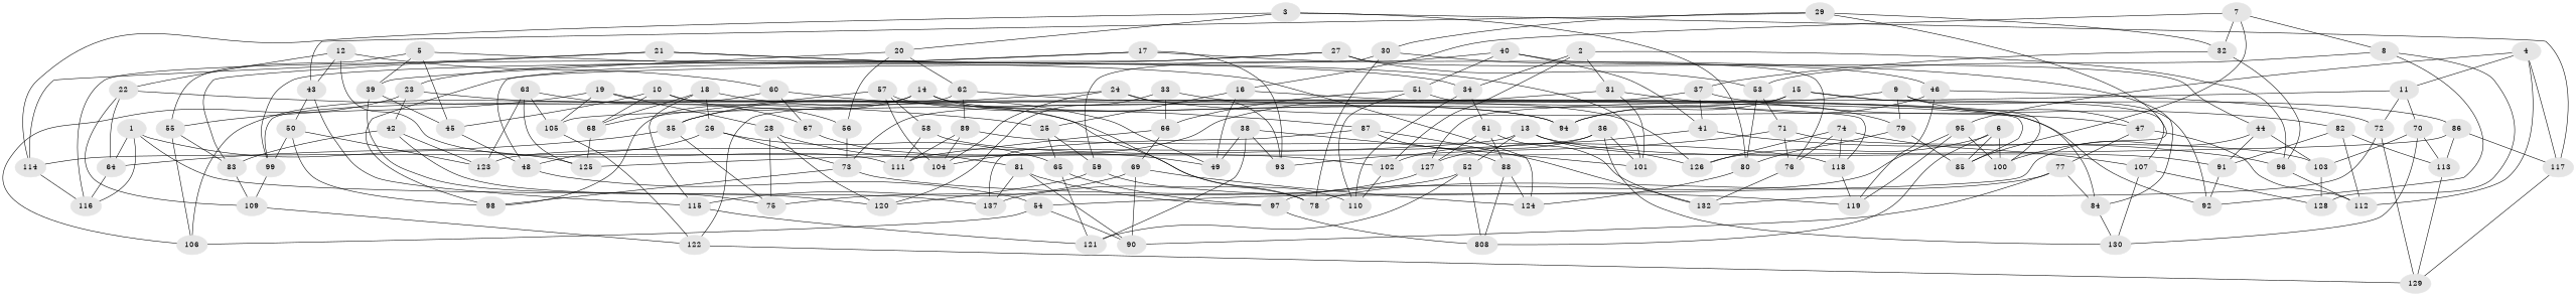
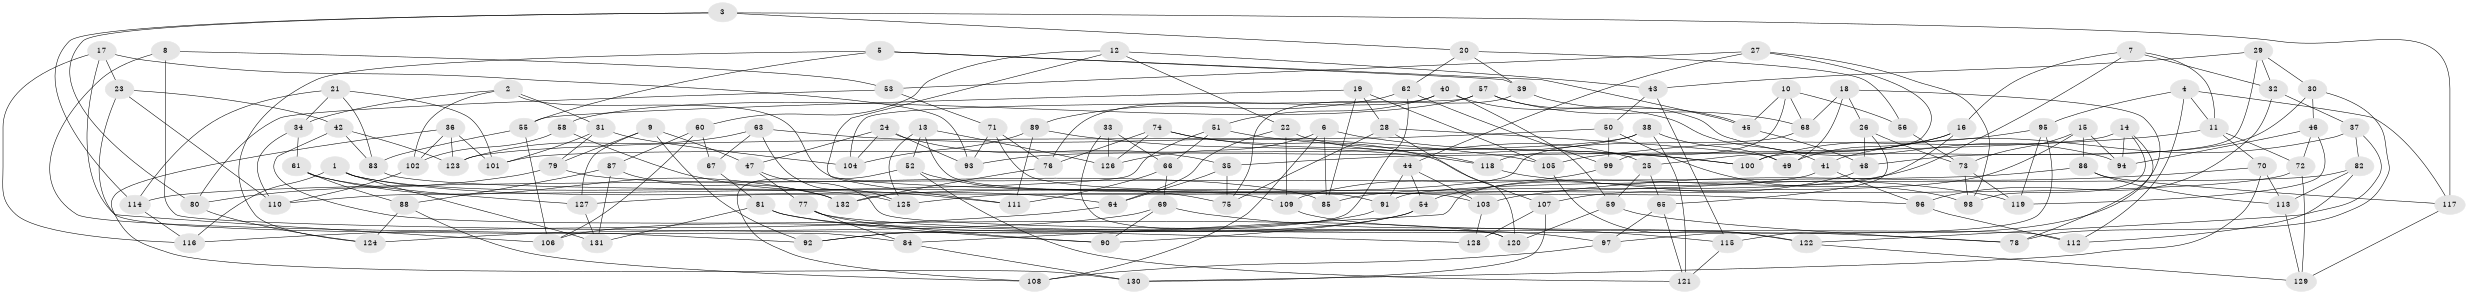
  graph {
    node [color=gray90 style=filled]
    1
    64
    116
    125
-   131 [label=137]
+   131
    2
    31
    34
    96
    102
    79
    101
    104
    110
    61
    112
    3
    20
    80
    114
    117
    39
    56
    62
    124
    129
    4
    11
    95
    70
    72
    105
    100
    119
    97
    5
    45
    55
    75
    48
    83
    106
    6
    85
-   108 [label=808]
+   108
    126
    7
    8
    16
    32
    53
    92
    128
    25
    49
    84
    37
    71
    9
    47
    127
    77
    10
    68
    118
    73
    130
    103
    113
    132
    122
    12
    22
    43
    60
    111
    109
    115
    50
    67
    87
    13
    52
    91
    121
    14
    35
    78
    94
    98
    15
    86
    107
    59
    65
    17
    23
    93
    42
    18
    26
    19
    28
    120
    99
    89
    21
    123
    24
    54
    27
    44
    29
    30
    46
    41
    82
    33
    66
    58
    69
    88
    36
    38
    40
    51
    76
    90
    57
    81
    63
    74
    1 -- 64
    1 -- 116
    1 -- 125
    1 -- 131
    64 -- 116
    2 -- 31
    2 -- 34
    2 -- 96
    2 -- 102
    31 -- 79
    31 -- 101
    31 -- 104
    34 -- 110
    34 -- 61
    96 -- 112
    102 -- 110
    79 -- 80
    79 -- 85
    61 -- 127
    61 -- 132
    61 -- 88
    3 -- 20
    3 -- 80
    3 -- 114
    3 -- 117
    20 -- 39
    20 -- 56
    20 -- 62
    80 -- 124
    114 -- 116
    117 -- 129
    39 -- 45
    39 -- 75
    56 -- 73
    62 -- 92
    62 -- 99
    62 -- 89
    4 -- 112
    4 -- 117
    4 -- 11
    4 -- 95
    11 -- 70
    11 -- 72
    11 -- 105
    95 -- 100
    95 -- 119
    95 -- 97
    70 -- 130
    70 -- 103
    70 -- 113
    72 -- 129
    72 -- 132
    105 -- 122
    97 -- 108
    5 -- 39
    5 -- 124
    5 -- 45
    5 -- 55
    45 -- 48
    55 -- 83
    55 -- 106
    48 -- 54
    83 -- 109
    6 -- 100
    6 -- 85
    6 -- 108
    6 -- 126
    7 -- 85
-   7 -- 8
+   7 -- 11
    7 -- 16
    7 -- 32
    8 -- 53
    8 -- 92
    8 -- 128
    16 -- 25
    16 -- 49
    16 -- 84
    32 -- 96
    32 -- 37
    53 -- 80
    53 -- 71
    25 -- 59
    25 -- 65
    84 -- 130
    37 -- 122
    37 -- 41
    37 -- 82
    71 -- 103
    71 -- 93
    71 -- 76
    9 -- 79
    9 -- 92
    9 -- 47
    9 -- 127
    47 -- 112
    47 -- 77
    127 -- 131
    77 -- 84
    77 -- 78
    77 -- 90
    10 -- 56
    10 -- 45
    10 -- 68
    10 -- 118
    68 -- 125
    118 -- 119
    73 -- 119
    73 -- 98
    103 -- 128
    113 -- 129
    122 -- 129
    12 -- 22
    12 -- 43
    12 -- 60
    12 -- 111
    22 -- 64
    22 -- 25
    22 -- 109
    43 -- 115
    43 -- 50
    60 -- 106
    60 -- 67
    60 -- 87
    109 -- 122
    115 -- 121
    50 -- 98
    50 -- 99
    50 -- 123
    67 -- 81
    87 -- 131
    87 -- 132
    87 -- 88
    13 -- 125
    13 -- 126
    13 -- 52
    13 -- 91
    52 -- 75
    52 -- 108
    52 -- 121
    91 -- 92
    14 -- 35
    14 -- 78
    14 -- 94
    14 -- 98
    35 -- 64
    35 -- 75
    15 -- 73
    15 -- 94
    15 -- 86
    15 -- 107
    86 -- 114
    86 -- 117
    86 -- 113
    107 -- 128
    107 -- 130
    59 -- 78
    59 -- 120
    65 -- 97
    65 -- 121
    17 -- 116
    17 -- 84
    17 -- 23
    17 -- 93
    23 -- 110
    23 -- 106
    23 -- 42
    42 -- 83
    42 -- 120
    42 -- 123
    18 -- 49
    18 -- 68
    18 -- 115
    18 -- 26
    26 -- 48
    26 -- 73
    26 -- 65
    19 -- 105
    19 -- 55
    19 -- 85
    19 -- 28
    28 -- 75
    28 -- 49
    28 -- 120
    99 -- 109
    89 -- 104
    89 -- 118
    89 -- 111
    21 -- 34
    21 -- 101
    21 -- 114
    21 -- 83
    24 -- 104
    24 -- 47
    24 -- 35
    24 -- 93
    54 -- 106
    54 -- 90
    27 -- 53
    27 -- 98
    27 -- 99
    27 -- 44
    44 -- 103
    44 -- 91
    44 -- 54
    29 -- 100
    29 -- 32
    29 -- 43
    29 -- 30
    30 -- 48
    30 -- 78
    30 -- 46
    46 -- 72
    46 -- 119
    46 -- 94
    41 -- 96
    41 -- 127
    82 -- 112
    82 -- 113
    82 -- 91
    33 -- 126
    33 -- 120
    33 -- 66
    66 -- 111
    66 -- 69
    58 -- 102
    58 -- 111
    69 -- 124
    69 -- 115
    69 -- 90
    88 -- 124
    88 -- 108
    36 -- 102
    36 -- 101
    36 -- 130
    36 -- 123
    38 -- 101
    38 -- 49
    38 -- 121
    38 -- 93
    40 -- 59
    40 -- 41
    40 -- 51
    40 -- 76
    51 -- 110
    51 -- 100
    51 -- 66
    76 -- 132
    57 -- 104
    57 -- 68
    57 -- 94
    57 -- 58
    81 -- 131
    81 -- 97
    81 -- 90
    63 -- 125
    63 -- 105
    63 -- 67
    63 -- 123
    74 -- 126
    74 -- 118
    74 -- 107
    74 -- 76
  }
